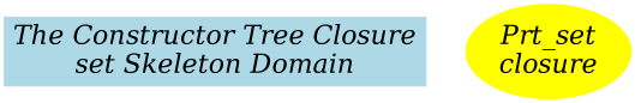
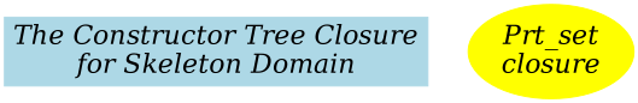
  digraph {
    rankdir=LR
    node [fontcolor=black fontname="Palatino-Italic" fontsize=24 style=filled]
-   n1 [color=lightblue label="The Constructor Tree Closure\nset Skeleton Domain" shape=record]
+   n1 [color=lightblue label="The Constructor Tree Closure\nfor Skeleton Domain" shape=record]
    "Prt_set\nclosure" [color=yellow]
    n1 -> "Prt_set\nclosure" [arrowsize=0.7 dir=down fontname="Bitstream Vera Sans" fontsize=12 style=invis]
  }
